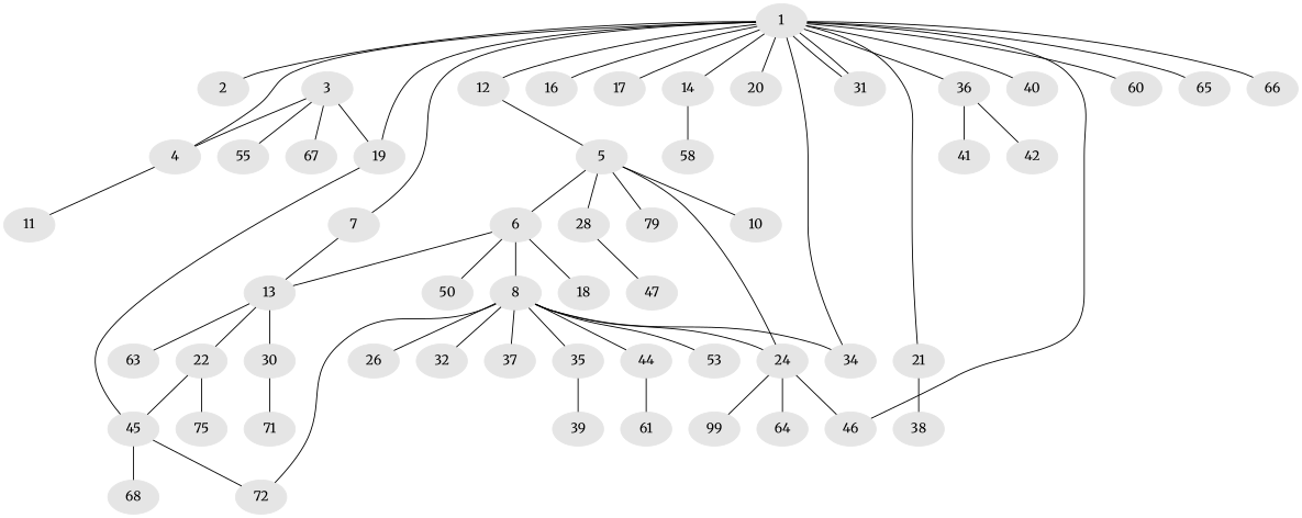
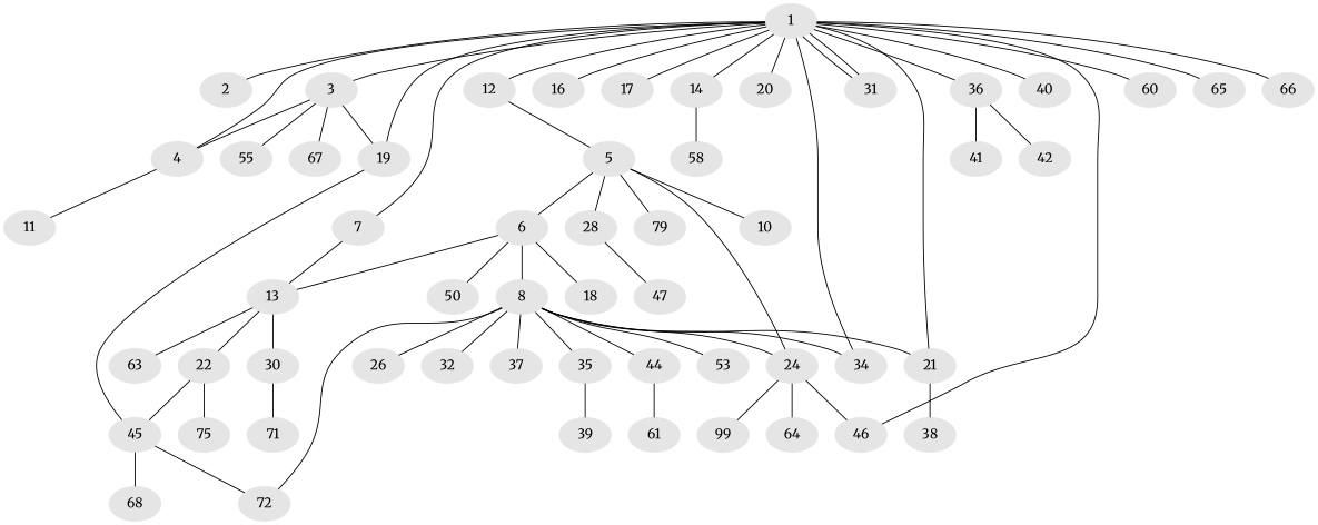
  graph {
    fontname=Merriweather
    node [color=gray90 fontname=Merriweather style=filled]
    edge [fontname=Merriweather]
    1 [super="+59"]
    2
    3 [super="+25"]
    4 [super="+33"]
    7
    12
    14 [super="+23"]
    16
    17
    19 [super="+78"]
    20
    21 [super="+56"]
    31
    34
    36 [super="+51"]
    40
    46 [super="+76"]
    60
    65
    66
    55
    67
    11
    5 [super="+27"]
    6 [super="+15"]
    10 [super="+54"]
    24 [super="+29"]
    28 [super="+73"]
    79
    13 [super="+43"]
    58
    45 [super="+57"]
    38
    41 [super="+48"]
    42
    8 [super="+9"]
    18 [super="+49"]
    50
    64
    n40 [label=99 super="+77"]
    47
    26
    32
    35 [super="+62"]
    37
    44
    53 [super="+70"]
    72 [super="+74"]
    22 [super="+52"]
    30
    63
    39
    61
    75
    71
    68
    1 -- 2
+   1 -- 3
    1 -- 4
    1 -- 7
    1 -- 12
    1 -- 14
    1 -- 16
    1 -- 17
    1 -- 19
    1 -- 20
    1 -- 21
    1 -- 31
    1 -- 31
    1 -- 34
    1 -- 36
    1 -- 40
    1 -- 46
    1 -- 60
    1 -- 65
    1 -- 66
    3 -- 4
    3 -- 19
    3 -- 55
    3 -- 67
    4 -- 11
    7 -- 13
    12 -- 5
    14 -- 58
    19 -- 45
    21 -- 38
    36 -- 41
    36 -- 42
    5 -- 6
    5 -- 10
    5 -- 24
    5 -- 28
    5 -- 79
    6 -- 13
    6 -- 8
    6 -- 18
    6 -- 50
    24 -- 46
    24 -- 64
    24 -- n40
    28 -- 47
    13 -- 22
    13 -- 30
    13 -- 63
    45 -- 72
    45 -- 68
+   8 -- 21
    8 -- 34
    8 -- 24
    8 -- 26
    8 -- 32
    8 -- 35
    8 -- 37
    8 -- 44
    8 -- 53
    8 -- 72
    35 -- 39
    44 -- 61
    22 -- 45
    22 -- 75
    30 -- 71
  }
